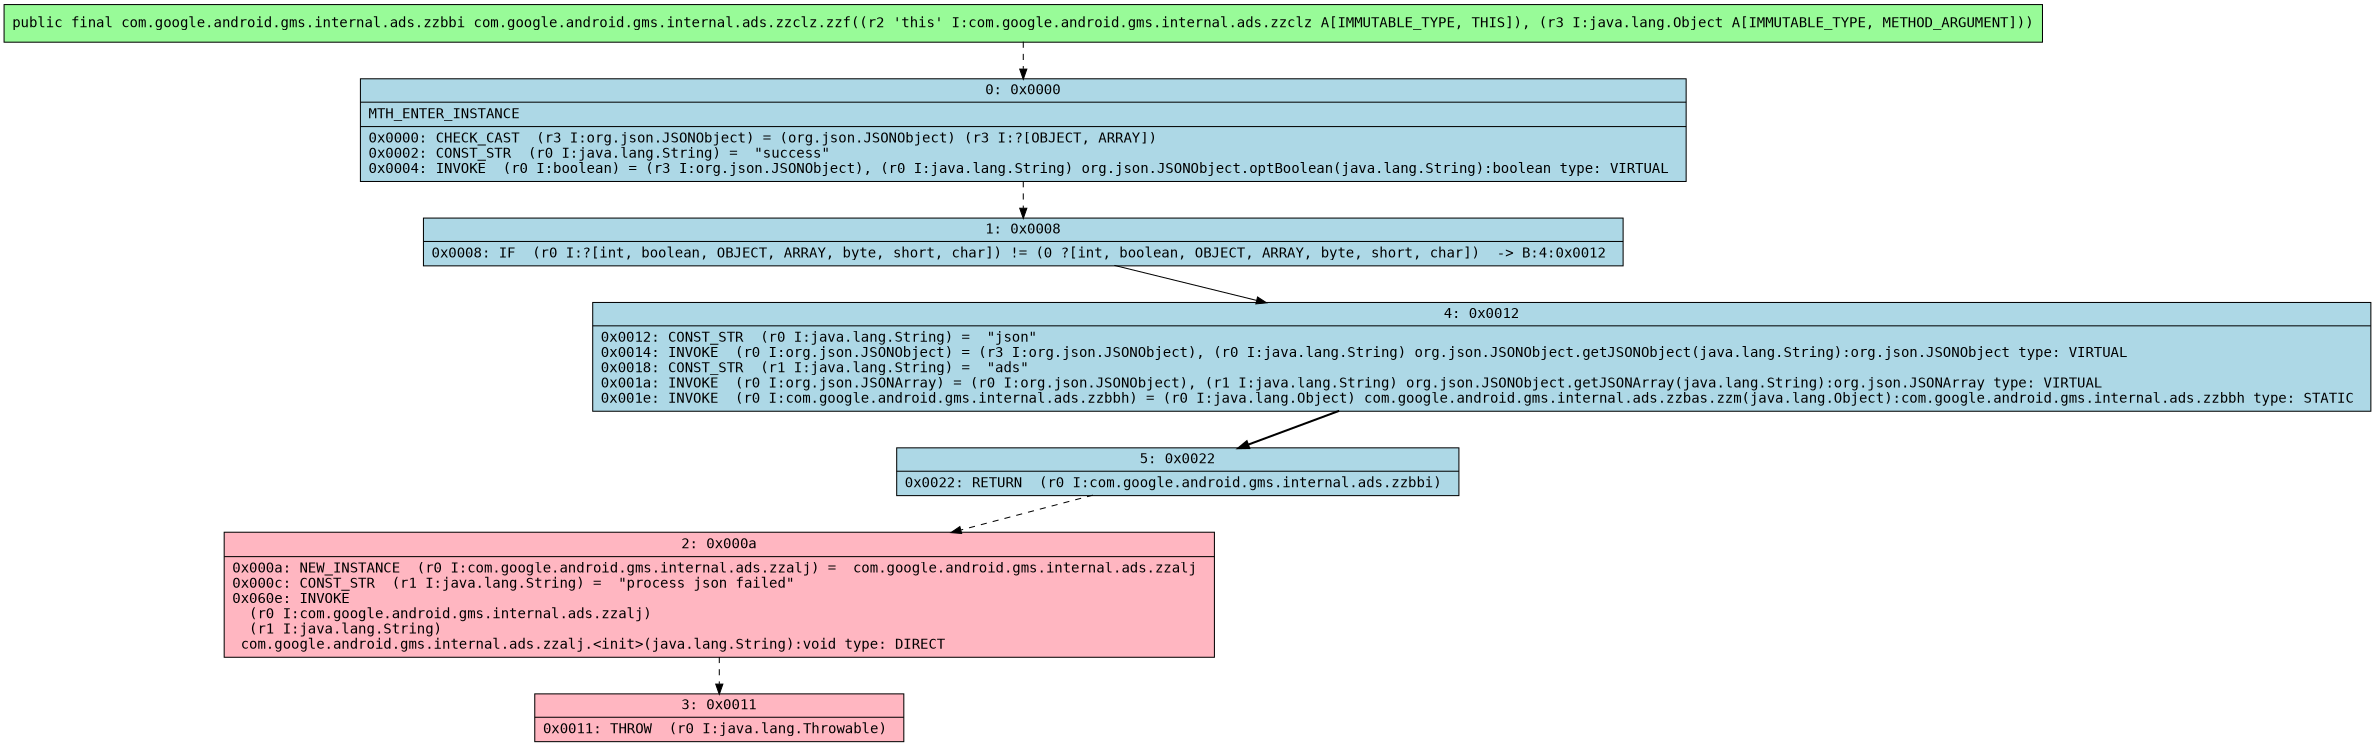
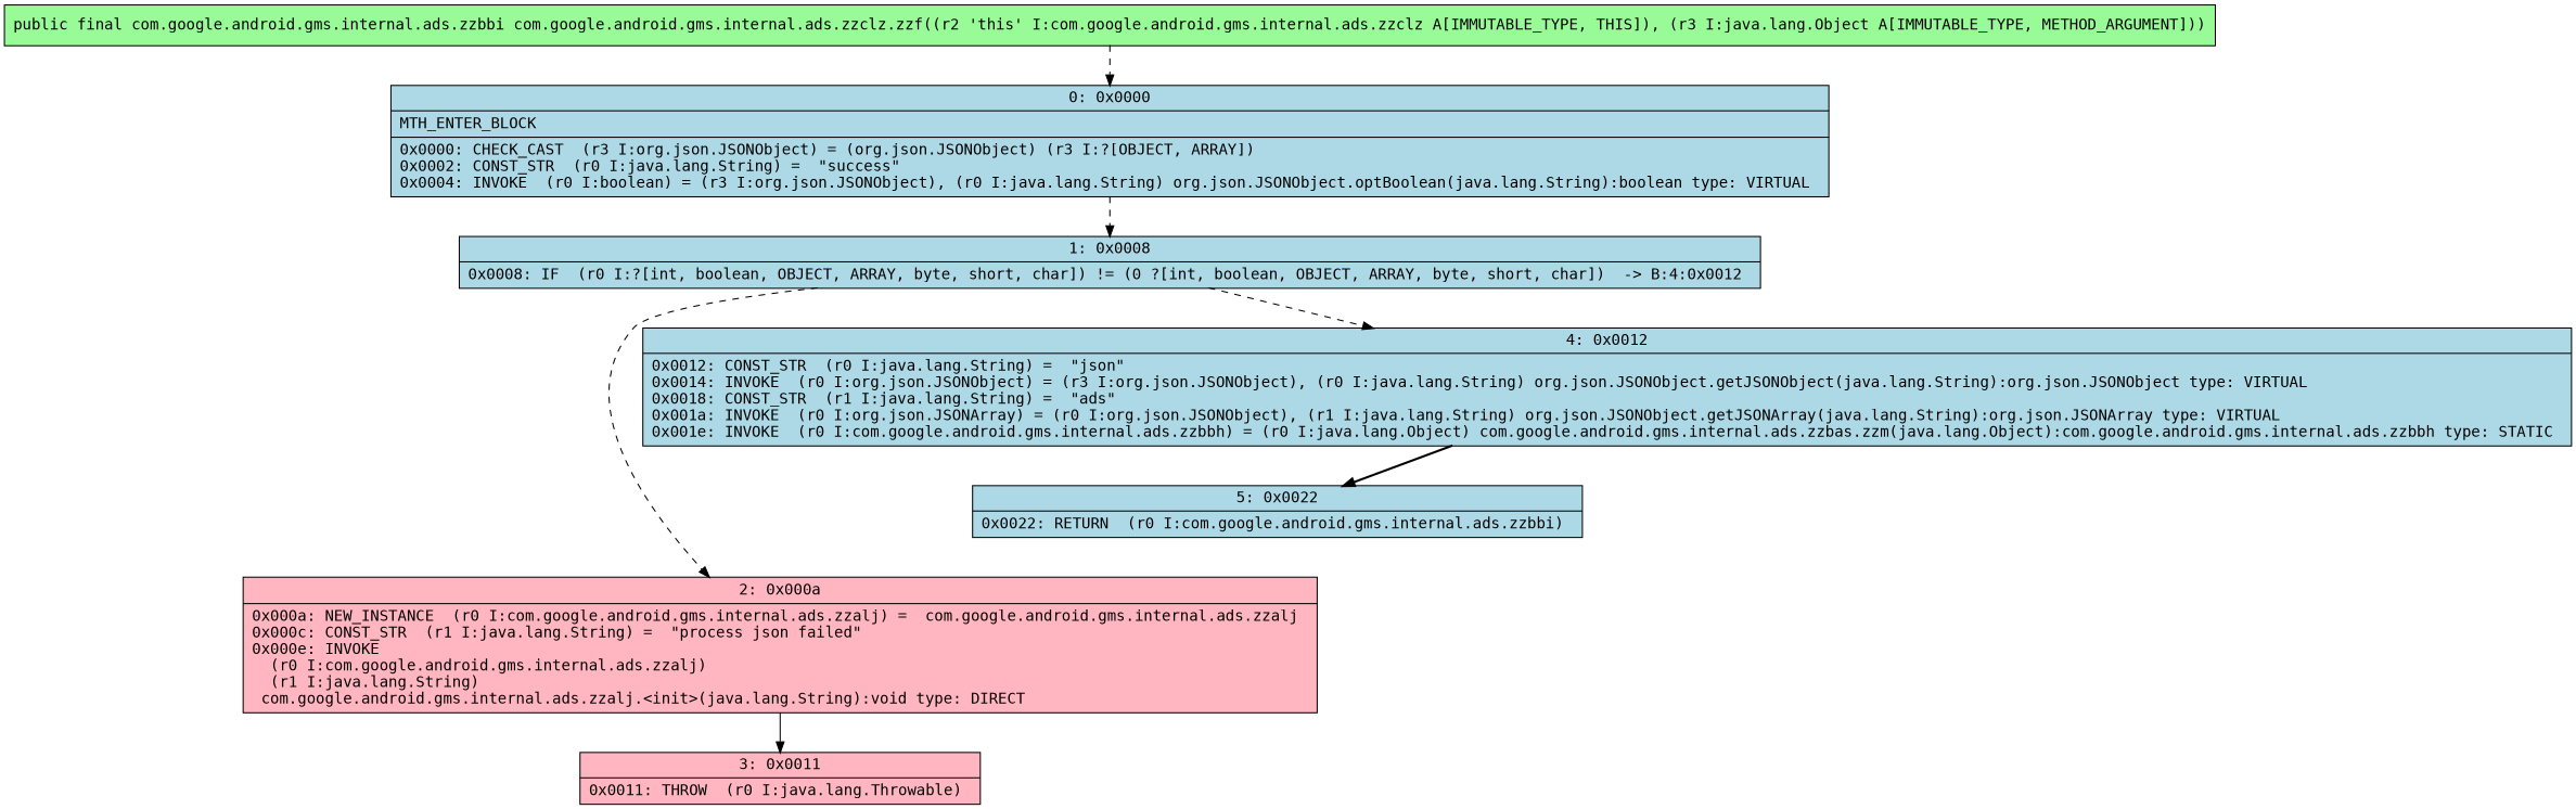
  digraph {
    fontname="DejaVu Sans Mono"
    node [fillcolor=lightblue fontname="DejaVu Sans Mono" shape=record style=filled]
    edge [fontname="DejaVu Sans Mono" style=dashed]
-   n1 [label="{0\:\ 0x0000|MTH_ENTER_INSTANCE\l|0x0000: CHECK_CAST  (r3 I:org.json.JSONObject) = (org.json.JSONObject) (r3 I:?[OBJECT, ARRAY]) \l0x0002: CONST_STR  (r0 I:java.lang.String) =  \"success\" \l0x0004: INVOKE  (r0 I:boolean) = (r3 I:org.json.JSONObject), (r0 I:java.lang.String) org.json.JSONObject.optBoolean(java.lang.String):boolean type: VIRTUAL \l}"]
+   n1 [label="{0\:\ 0x0000|MTH_ENTER_BLOCK\l|0x0000: CHECK_CAST  (r3 I:org.json.JSONObject) = (org.json.JSONObject) (r3 I:?[OBJECT, ARRAY]) \l0x0002: CONST_STR  (r0 I:java.lang.String) =  \"success\" \l0x0004: INVOKE  (r0 I:boolean) = (r3 I:org.json.JSONObject), (r0 I:java.lang.String) org.json.JSONObject.optBoolean(java.lang.String):boolean type: VIRTUAL \l}"]
    n2 [label="{1\:\ 0x0008|0x0008: IF  (r0 I:?[int, boolean, OBJECT, ARRAY, byte, short, char]) != (0 ?[int, boolean, OBJECT, ARRAY, byte, short, char])  \-\> B:4:0x0012 \l}"]
-   n3 [fillcolor=lightpink label="{2\:\ 0x000a|0x000a: NEW_INSTANCE  (r0 I:com.google.android.gms.internal.ads.zzalj) =  com.google.android.gms.internal.ads.zzalj \l0x000c: CONST_STR  (r1 I:java.lang.String) =  \"process json failed\" \l0x060e: INVOKE  \l  (r0 I:com.google.android.gms.internal.ads.zzalj)\l  (r1 I:java.lang.String)\l com.google.android.gms.internal.ads.zzalj.\<init\>(java.lang.String):void type: DIRECT \l}"]
+   n3 [fillcolor=lightpink label="{2\:\ 0x000a|0x000a: NEW_INSTANCE  (r0 I:com.google.android.gms.internal.ads.zzalj) =  com.google.android.gms.internal.ads.zzalj \l0x000c: CONST_STR  (r1 I:java.lang.String) =  \"process json failed\" \l0x000e: INVOKE  \l  (r0 I:com.google.android.gms.internal.ads.zzalj)\l  (r1 I:java.lang.String)\l com.google.android.gms.internal.ads.zzalj.\<init\>(java.lang.String):void type: DIRECT \l}"]
    n4 [label="{4\:\ 0x0012|0x0012: CONST_STR  (r0 I:java.lang.String) =  \"json\" \l0x0014: INVOKE  (r0 I:org.json.JSONObject) = (r3 I:org.json.JSONObject), (r0 I:java.lang.String) org.json.JSONObject.getJSONObject(java.lang.String):org.json.JSONObject type: VIRTUAL \l0x0018: CONST_STR  (r1 I:java.lang.String) =  \"ads\" \l0x001a: INVOKE  (r0 I:org.json.JSONArray) = (r0 I:org.json.JSONObject), (r1 I:java.lang.String) org.json.JSONObject.getJSONArray(java.lang.String):org.json.JSONArray type: VIRTUAL \l0x001e: INVOKE  (r0 I:com.google.android.gms.internal.ads.zzbbh) = (r0 I:java.lang.Object) com.google.android.gms.internal.ads.zzbas.zzm(java.lang.Object):com.google.android.gms.internal.ads.zzbbh type: STATIC \l}"]
    n5 [fillcolor=lightpink label="{3\:\ 0x0011|0x0011: THROW  (r0 I:java.lang.Throwable) \l}"]
    n6 [label="{5\:\ 0x0022|0x0022: RETURN  (r0 I:com.google.android.gms.internal.ads.zzbbi) \l}"]
    n7 [fillcolor=palegreen label="{public final com.google.android.gms.internal.ads.zzbbi com.google.android.gms.internal.ads.zzclz.zzf((r2 'this' I:com.google.android.gms.internal.ads.zzclz A[IMMUTABLE_TYPE, THIS]), (r3 I:java.lang.Object A[IMMUTABLE_TYPE, METHOD_ARGUMENT])) }"]
    n1 -> n2
-   n6 -> n3
-   n2 -> n4 [style=solid]
-   n3 -> n5
+   n2 -> n3
+   n2 -> n4
+   n3 -> n5 [style=solid]
    n4 -> n6 [style=bold]
    n7 -> n1
  }
